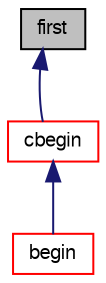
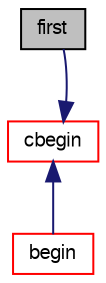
  digraph {
    rankdir=TB
    node [color=red fontname=FreeSans fontsize=10 shape=record]
    edge [color=midnightblue dir=back fontname=FreeSans fontsize=10 labelfontname=FreeSans labelfontsize=10 style=solid]
    n1 [color=black fillcolor=grey75 fontcolor=black height=0.2 label=first style=filled width=0.4]
    n2 [height=0.2 label=cbegin width=0.4]
    n3 [height=0.2 label=begin width=0.4]
-   n1 -> n2
+   n2 -> n1
    n2 -> n3
  }
